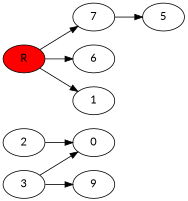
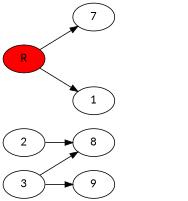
  digraph {
    fontname=Lato
    rankdir=LR
    node [fontname=Lato]
    edge [fontname=Lato]
    2
-   8 [label=0]
+   8
    3
    9
    7
-   5
    R [fillcolor="#ff0000" style=filled]
-   6
    1
    2 -> 8
    3 -> 8
    3 -> 9
-   7 -> 5
    R -> 7
-   R -> 6
    R -> 1
  }
